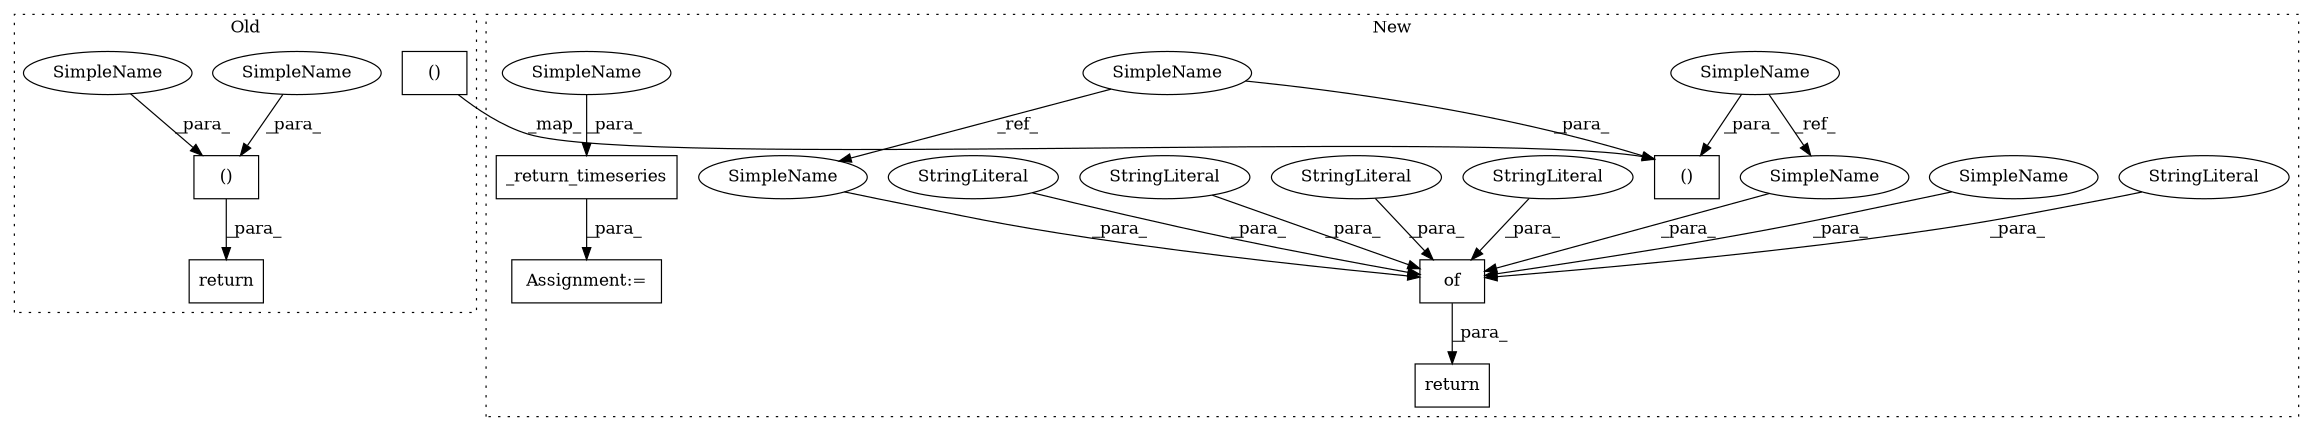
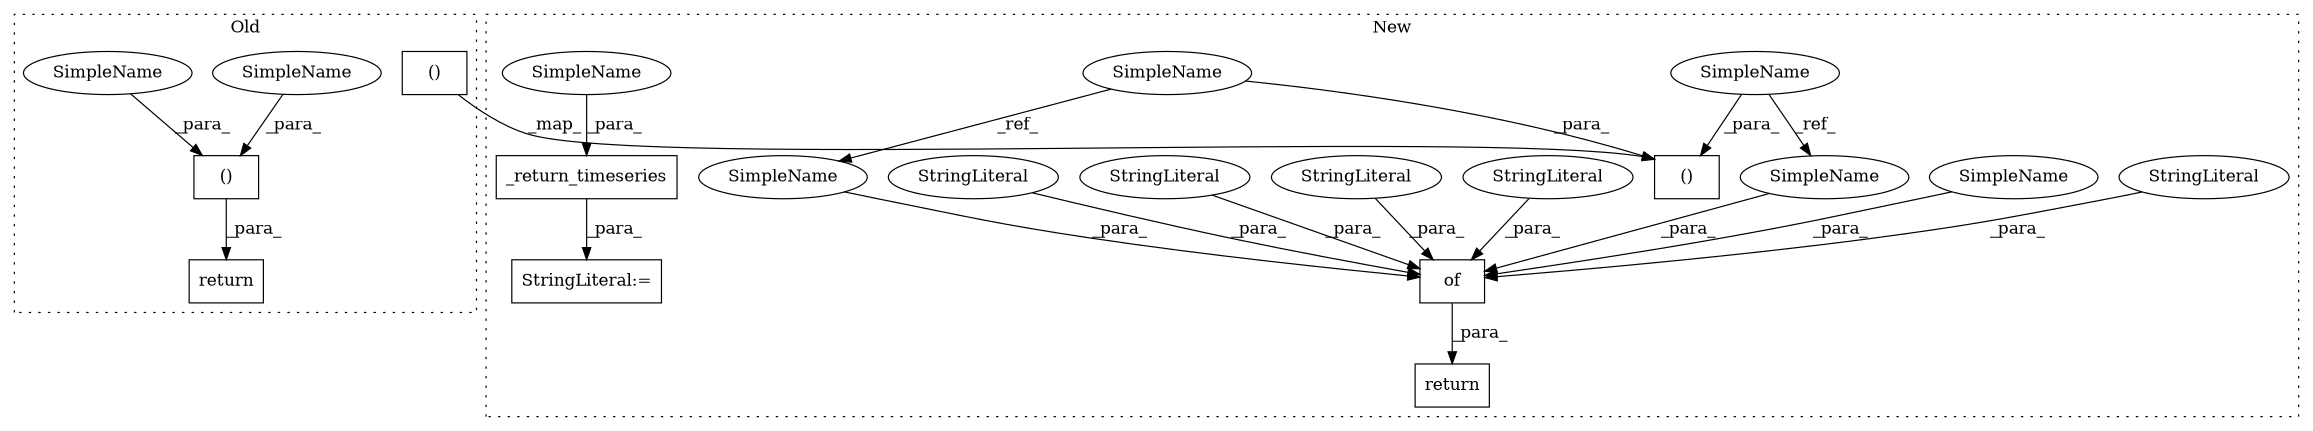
  digraph {
    node [a=42 l=6 s=4606 shape=ellipse]
    n1 [a=106 l=66 label="()" shape=box]
    n2 [a=106 l=20 label="()" s=4495 shape=box]
    n3 [a=41 l=12 label=return s=4594 shape=box]
    n4 [label=SimpleName s=4666]
    n5 [l=1 label=SimpleName]
    n6 [a=32 l="17,1" label=_return_timeseries s="4661,4682" shape=box]
    n7 [a=32 l="3,1" label=of s="4700,4748" shape=box]
    n8 [label=SimpleName s=4380]
    n9 [a=106 l=20 label="()" s=4634 shape=box]
    n10 [l=1 label=SimpleName s=4339]
-   n11 [a=7 l=2 label="Assignment:=" s=4654 shape=box]
+   n11 [a=7 l=2 label="StringLiteral:=" s=4654 shape=box]
    n12 [a=45 l=3 label=StringLiteral s=4709]
    n13 [a=45 l=3 label=StringLiteral s=4703]
    n14 [a=45 l=3 label=StringLiteral s=4715]
    n15 [a=45 l=8 label=StringLiteral s=4721]
    n16 [a=45 label=StringLiteral s=4737]
    n17 [a=41 l=7 label=return s=4689 shape=box]
    n18 [label=SimpleName s=4730]
    n19 [l=4 label=SimpleName s=4744]
    n20 [l=4 label=SimpleName s=4678]
    n21 [l=1 label=SimpleName s=4707]
    subgraph cluster_1 {
      label=Old
      style=dotted
      n1
      n2
      n3
      n4
      n5
    }
    subgraph cluster_2 {
      label=New
      style=dotted
      n6
      n7
      n8
      n9
      n10
      n11
      n12
      n13
      n14
      n15
      n16
      n17
      n18
      n19
      n20
      n21
    }
    n1 -> n3 [label=_para_]
    n2 -> n9 [label=_map_]
    n4 -> n1 [label=_para_]
    n5 -> n1 [label=_para_]
    n6 -> n11 [label=_para_]
    n7 -> n17 [label=_para_]
    n8 -> n9 [label=_para_]
    n8 -> n18 [label=_ref_]
    n10 -> n9 [label=_para_]
    n10 -> n21 [label=_ref_]
    n12 -> n7 [label=_para_]
    n13 -> n7 [label=_para_]
    n14 -> n7 [label=_para_]
    n15 -> n7 [label=_para_]
    n16 -> n7 [label=_para_]
    n18 -> n7 [label=_para_]
    n19 -> n7 [label=_para_]
    n20 -> n6 [label=_para_]
    n21 -> n7 [label=_para_]
  }
